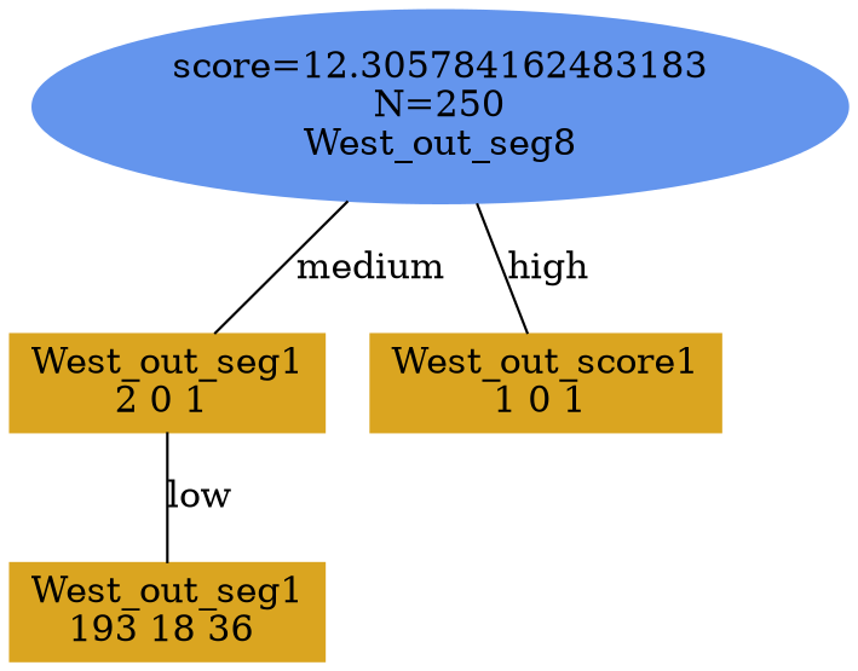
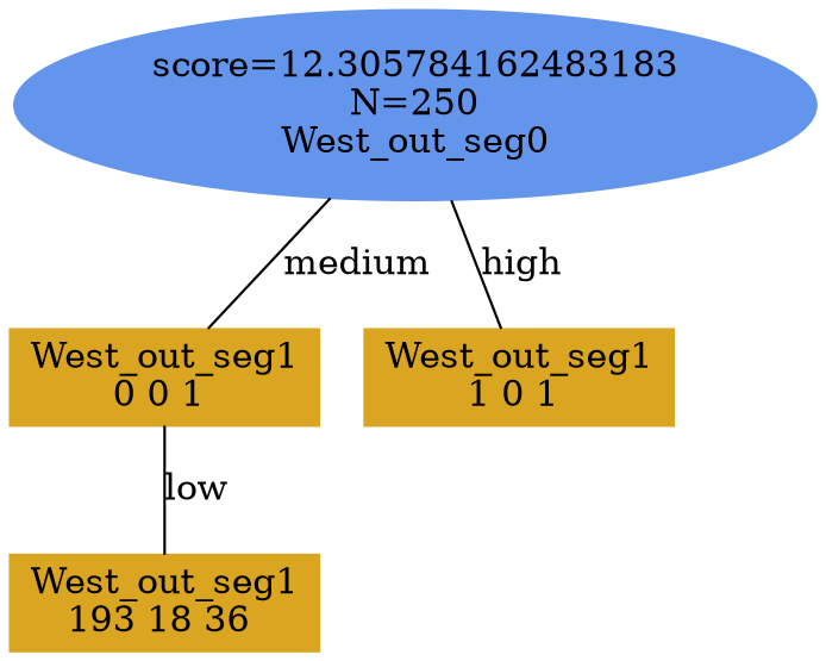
  digraph {
    node [color=goldenrod shape=box style=filled]
    edge [dir=none]
-   n1 [color=cornflowerblue label="score=12.305784162483183\nN=250\nWest_out_seg8" shape=ellipse]
+   n1 [color=cornflowerblue label="score=12.305784162483183\nN=250\nWest_out_seg0" shape=ellipse]
    n2 [label="West_out_seg1\n193 18 36 "]
-   n3 [label="West_out_seg1\n2 0 1 "]
-   n4 [label="West_out_score1\n1 0 1 "]
+   n3 [label="West_out_seg1\n0 0 1 "]
+   n4 [label="West_out_seg1\n1 0 1 "]
    subgraph sub_1 {
      rank=same
      n1
    }
    subgraph sub_2 {
      rank=same
      n2
    }
    subgraph sub_3 {
      rank=same
      n3
    }
    subgraph sub_4 {
      rank=same
      n4
    }
    n1 -> n3 [label=medium]
    n1 -> n4 [label=high]
    n3 -> n2 [label=low]
  }
